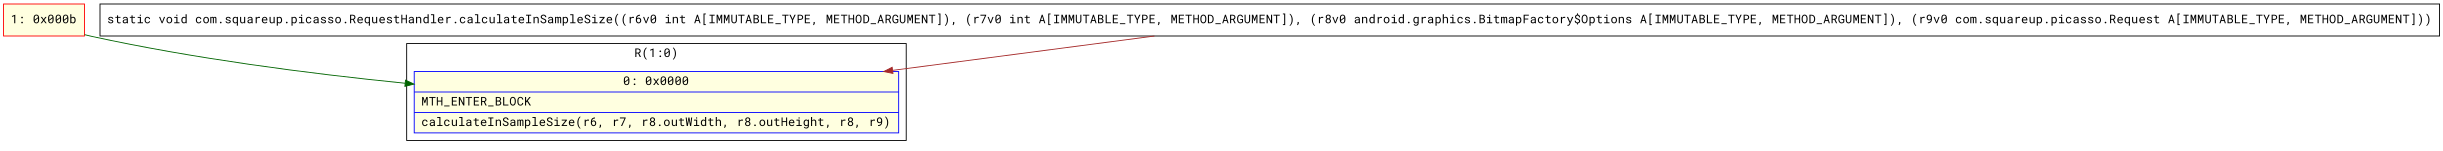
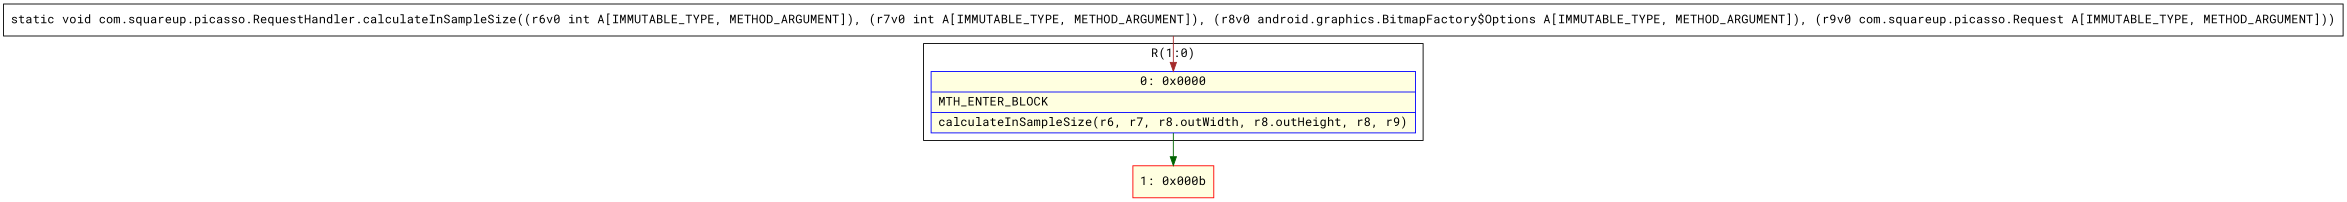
  digraph {
    fontname="Roboto Mono"
    node [shape=record style=filled fillcolor=lightyellow fontname="Roboto Mono"]
    edge [fontname="Roboto Mono"]
    n1 [color=blue label="{0\:\ 0x0000|MTH_ENTER_BLOCK\l|calculateInSampleSize(r6, r7, r8.outWidth, r8.outHeight, r8, r9)\l}"]
    n2 [color=red label="{1\:\ 0x000b}"]
    n3 [label="{static void com.squareup.picasso.RequestHandler.calculateInSampleSize((r6v0 int A[IMMUTABLE_TYPE, METHOD_ARGUMENT]), (r7v0 int A[IMMUTABLE_TYPE, METHOD_ARGUMENT]), (r8v0 android.graphics.BitmapFactory$Options A[IMMUTABLE_TYPE, METHOD_ARGUMENT]), (r9v0 com.squareup.picasso.Request A[IMMUTABLE_TYPE, METHOD_ARGUMENT])) }" fillcolor=white]
    subgraph cluster_1 {
      label="R(1:0)"
      n1
    }
-   n2 -> n1 [color=darkgreen]
+   n1 -> n2 [color=darkgreen]
    n3 -> n1 [color=brown]
  }
